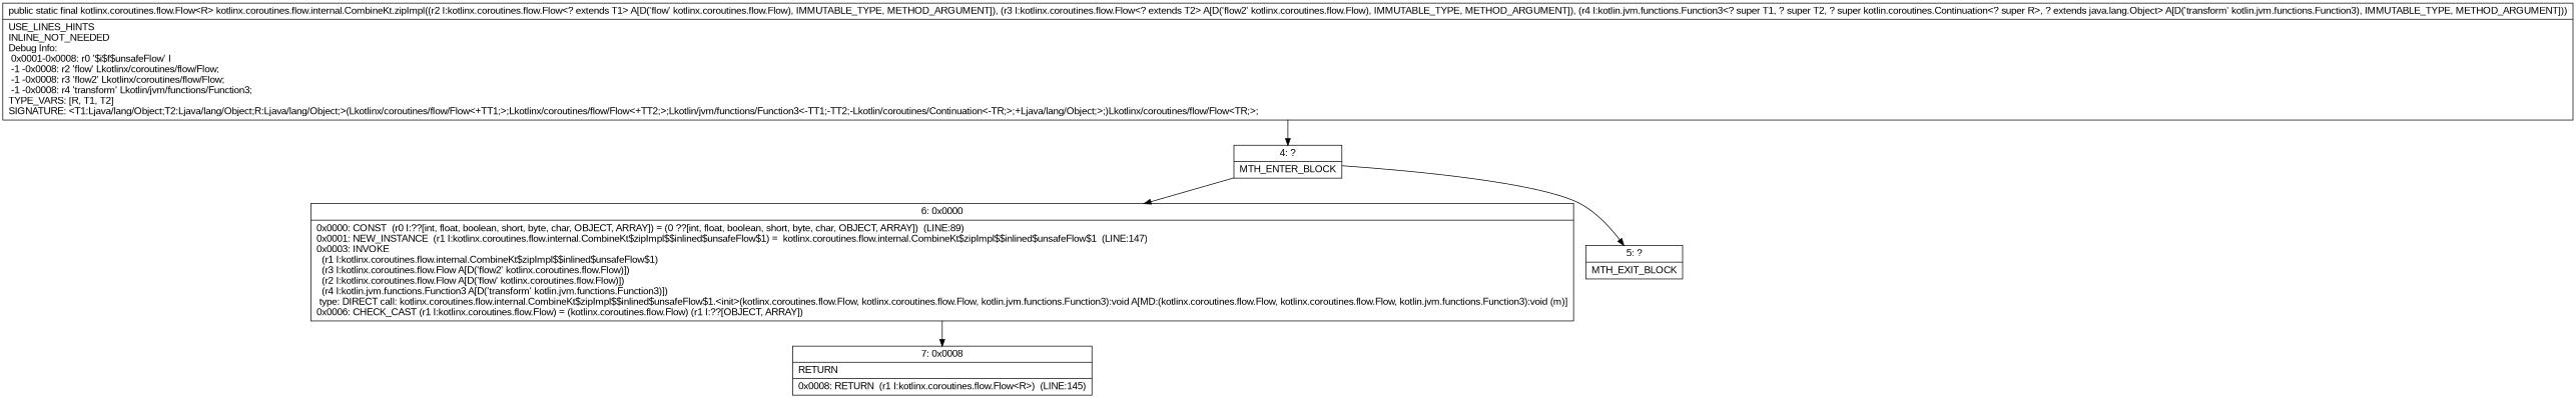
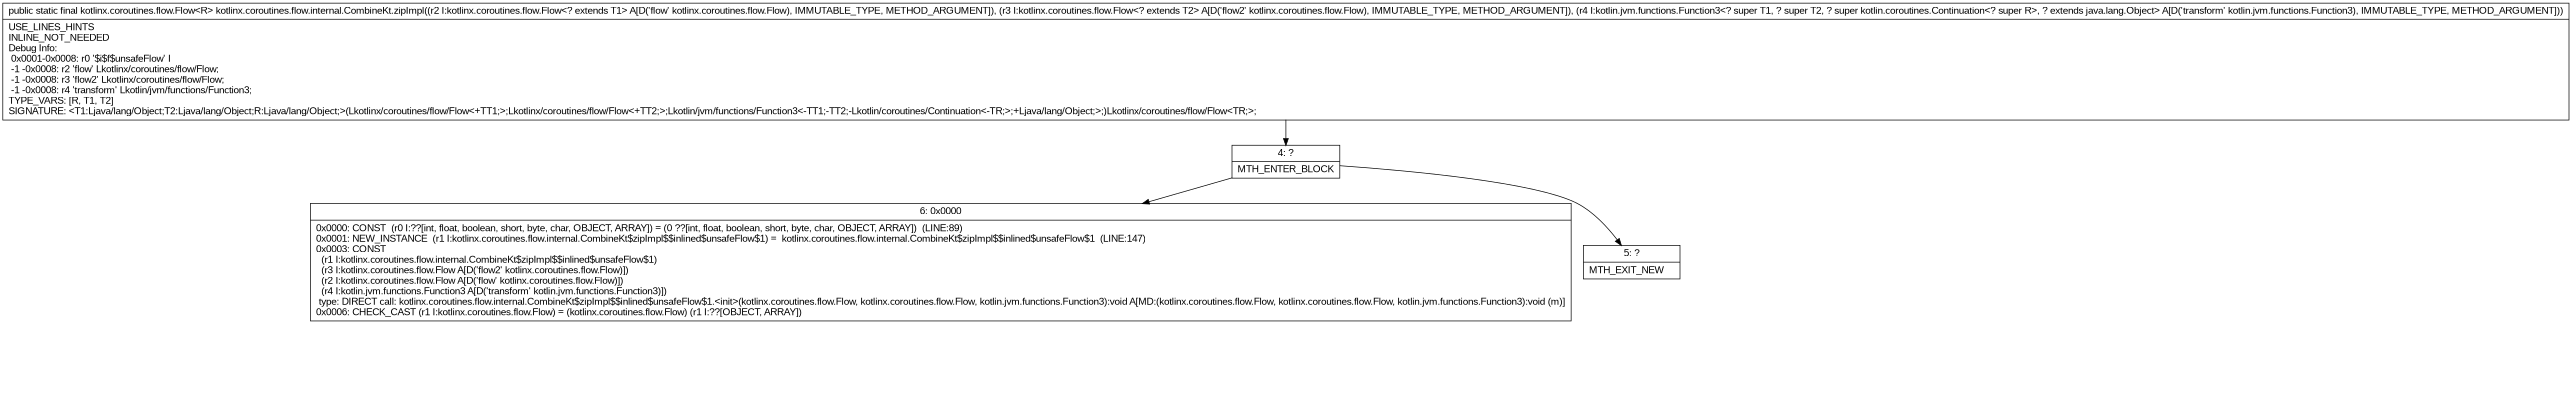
  digraph {
    fontname="Liberation Sans"
    node [fontname="Liberation Sans" shape=record]
    edge [fontname="Liberation Sans"]
    n1 [label="{4\:\ ?|MTH_ENTER_BLOCK\l}"]
-   n2 [label="{6\:\ 0x0000|0x0000: CONST  (r0 I:??[int, float, boolean, short, byte, char, OBJECT, ARRAY]) = (0 ??[int, float, boolean, short, byte, char, OBJECT, ARRAY])  (LINE:89)\l0x0001: NEW_INSTANCE  (r1 I:kotlinx.coroutines.flow.internal.CombineKt$zipImpl$$inlined$unsafeFlow$1) =  kotlinx.coroutines.flow.internal.CombineKt$zipImpl$$inlined$unsafeFlow$1  (LINE:147)\l0x0003: INVOKE  \l  (r1 I:kotlinx.coroutines.flow.internal.CombineKt$zipImpl$$inlined$unsafeFlow$1)\l  (r3 I:kotlinx.coroutines.flow.Flow A[D('flow2' kotlinx.coroutines.flow.Flow)])\l  (r2 I:kotlinx.coroutines.flow.Flow A[D('flow' kotlinx.coroutines.flow.Flow)])\l  (r4 I:kotlin.jvm.functions.Function3 A[D('transform' kotlin.jvm.functions.Function3)])\l type: DIRECT call: kotlinx.coroutines.flow.internal.CombineKt$zipImpl$$inlined$unsafeFlow$1.\<init\>(kotlinx.coroutines.flow.Flow, kotlinx.coroutines.flow.Flow, kotlin.jvm.functions.Function3):void A[MD:(kotlinx.coroutines.flow.Flow, kotlinx.coroutines.flow.Flow, kotlin.jvm.functions.Function3):void (m)]\l0x0006: CHECK_CAST (r1 I:kotlinx.coroutines.flow.Flow) = (kotlinx.coroutines.flow.Flow) (r1 I:??[OBJECT, ARRAY]) \l}"]
-   n3 [label="{5\:\ ?|MTH_EXIT_BLOCK\l}"]
-   n4 [label="{7\:\ 0x0008|RETURN\l|0x0008: RETURN  (r1 I:kotlinx.coroutines.flow.Flow\<R\>)  (LINE:145)\l}"]
+   n2 [label="{6\:\ 0x0000|0x0000: CONST  (r0 I:??[int, float, boolean, short, byte, char, OBJECT, ARRAY]) = (0 ??[int, float, boolean, short, byte, char, OBJECT, ARRAY])  (LINE:89)\l0x0001: NEW_INSTANCE  (r1 I:kotlinx.coroutines.flow.internal.CombineKt$zipImpl$$inlined$unsafeFlow$1) =  kotlinx.coroutines.flow.internal.CombineKt$zipImpl$$inlined$unsafeFlow$1  (LINE:147)\l0x0003: CONST  \l  (r1 I:kotlinx.coroutines.flow.internal.CombineKt$zipImpl$$inlined$unsafeFlow$1)\l  (r3 I:kotlinx.coroutines.flow.Flow A[D('flow2' kotlinx.coroutines.flow.Flow)])\l  (r2 I:kotlinx.coroutines.flow.Flow A[D('flow' kotlinx.coroutines.flow.Flow)])\l  (r4 I:kotlin.jvm.functions.Function3 A[D('transform' kotlin.jvm.functions.Function3)])\l type: DIRECT call: kotlinx.coroutines.flow.internal.CombineKt$zipImpl$$inlined$unsafeFlow$1.\<init\>(kotlinx.coroutines.flow.Flow, kotlinx.coroutines.flow.Flow, kotlin.jvm.functions.Function3):void A[MD:(kotlinx.coroutines.flow.Flow, kotlinx.coroutines.flow.Flow, kotlin.jvm.functions.Function3):void (m)]\l0x0006: CHECK_CAST (r1 I:kotlinx.coroutines.flow.Flow) = (kotlinx.coroutines.flow.Flow) (r1 I:??[OBJECT, ARRAY]) \l}"]
+   n3 [label="{5\:\ ?|MTH_EXIT_NEW\l}"]
    n5 [label="{public static final kotlinx.coroutines.flow.Flow\<R\> kotlinx.coroutines.flow.internal.CombineKt.zipImpl((r2 I:kotlinx.coroutines.flow.Flow\<? extends T1\> A[D('flow' kotlinx.coroutines.flow.Flow), IMMUTABLE_TYPE, METHOD_ARGUMENT]), (r3 I:kotlinx.coroutines.flow.Flow\<? extends T2\> A[D('flow2' kotlinx.coroutines.flow.Flow), IMMUTABLE_TYPE, METHOD_ARGUMENT]), (r4 I:kotlin.jvm.functions.Function3\<? super T1, ? super T2, ? super kotlin.coroutines.Continuation\<? super R\>, ? extends java.lang.Object\> A[D('transform' kotlin.jvm.functions.Function3), IMMUTABLE_TYPE, METHOD_ARGUMENT]))  | USE_LINES_HINTS\lINLINE_NOT_NEEDED\lDebug Info:\l  0x0001\-0x0008: r0 '$i$f$unsafeFlow' I\l  \-1 \-0x0008: r2 'flow' Lkotlinx\/coroutines\/flow\/Flow;\l  \-1 \-0x0008: r3 'flow2' Lkotlinx\/coroutines\/flow\/Flow;\l  \-1 \-0x0008: r4 'transform' Lkotlin\/jvm\/functions\/Function3;\lTYPE_VARS: [R, T1, T2]\lSIGNATURE: \<T1:Ljava\/lang\/Object;T2:Ljava\/lang\/Object;R:Ljava\/lang\/Object;\>(Lkotlinx\/coroutines\/flow\/Flow\<+TT1;\>;Lkotlinx\/coroutines\/flow\/Flow\<+TT2;\>;Lkotlin\/jvm\/functions\/Function3\<\-TT1;\-TT2;\-Lkotlin\/coroutines\/Continuation\<\-TR;\>;+Ljava\/lang\/Object;\>;)Lkotlinx\/coroutines\/flow\/Flow\<TR;\>;\l}"]
    n1 -> n2
    n1 -> n3
-   n2 -> n4
    n5 -> n1
  }
